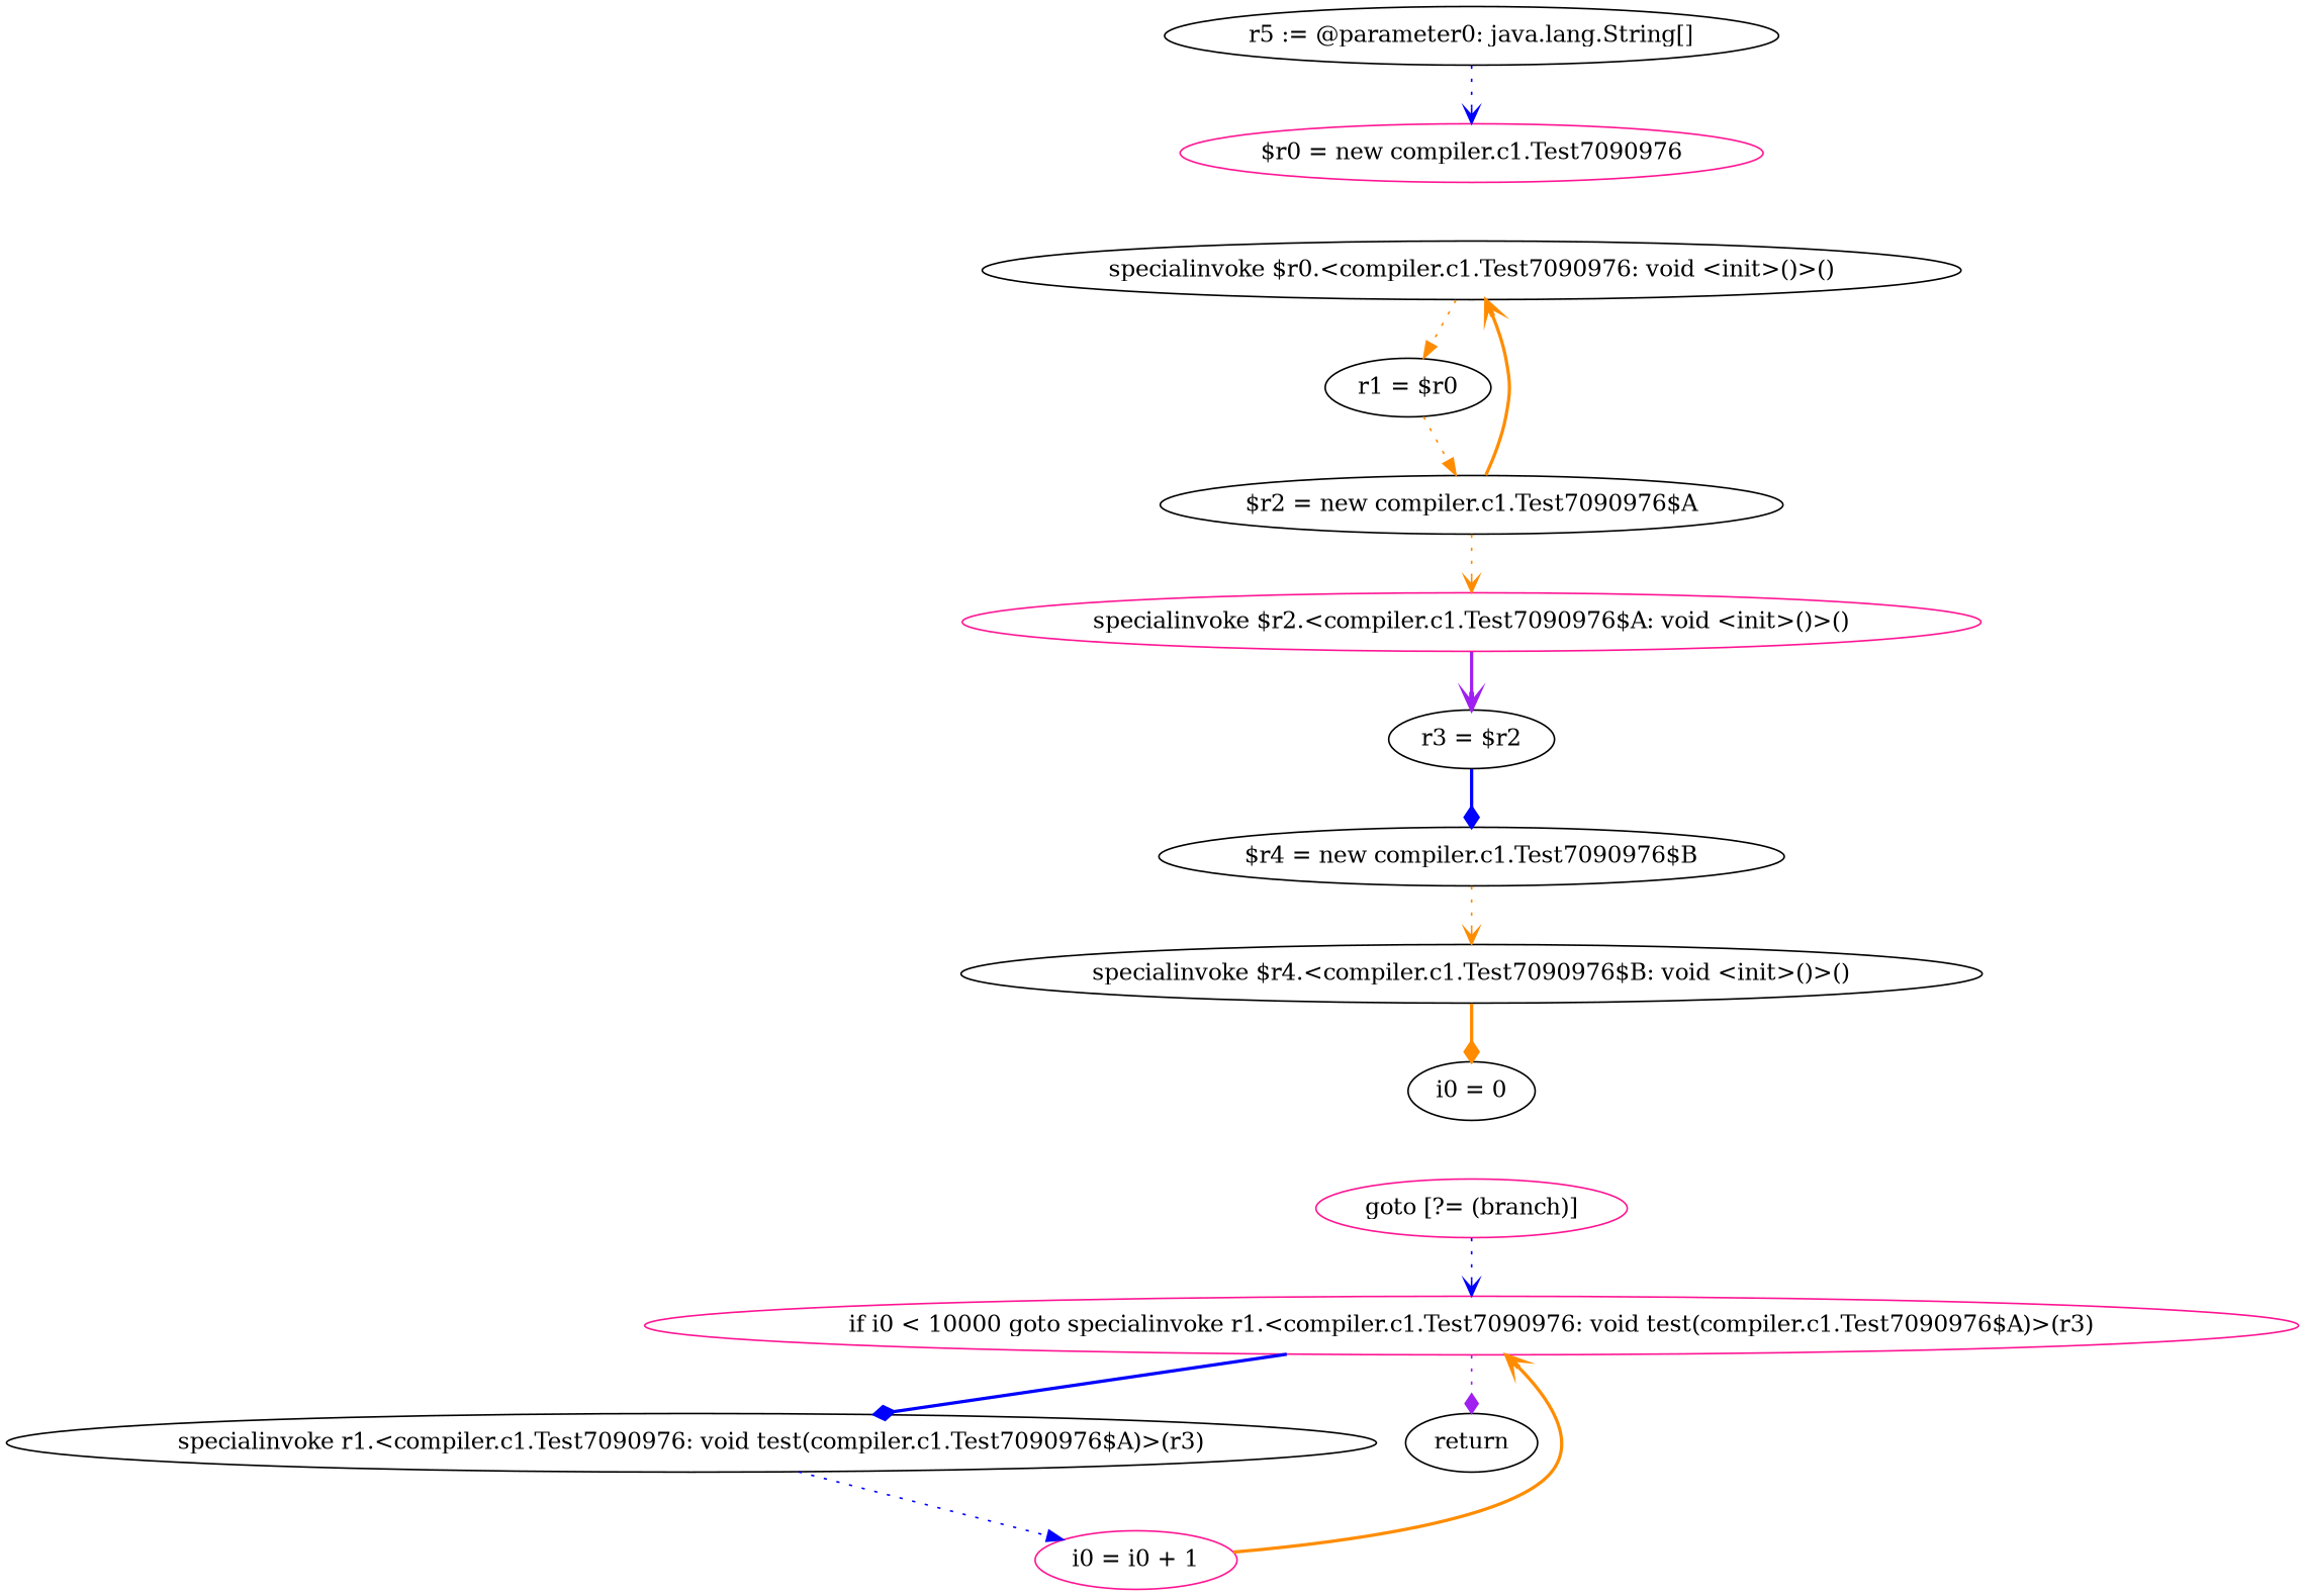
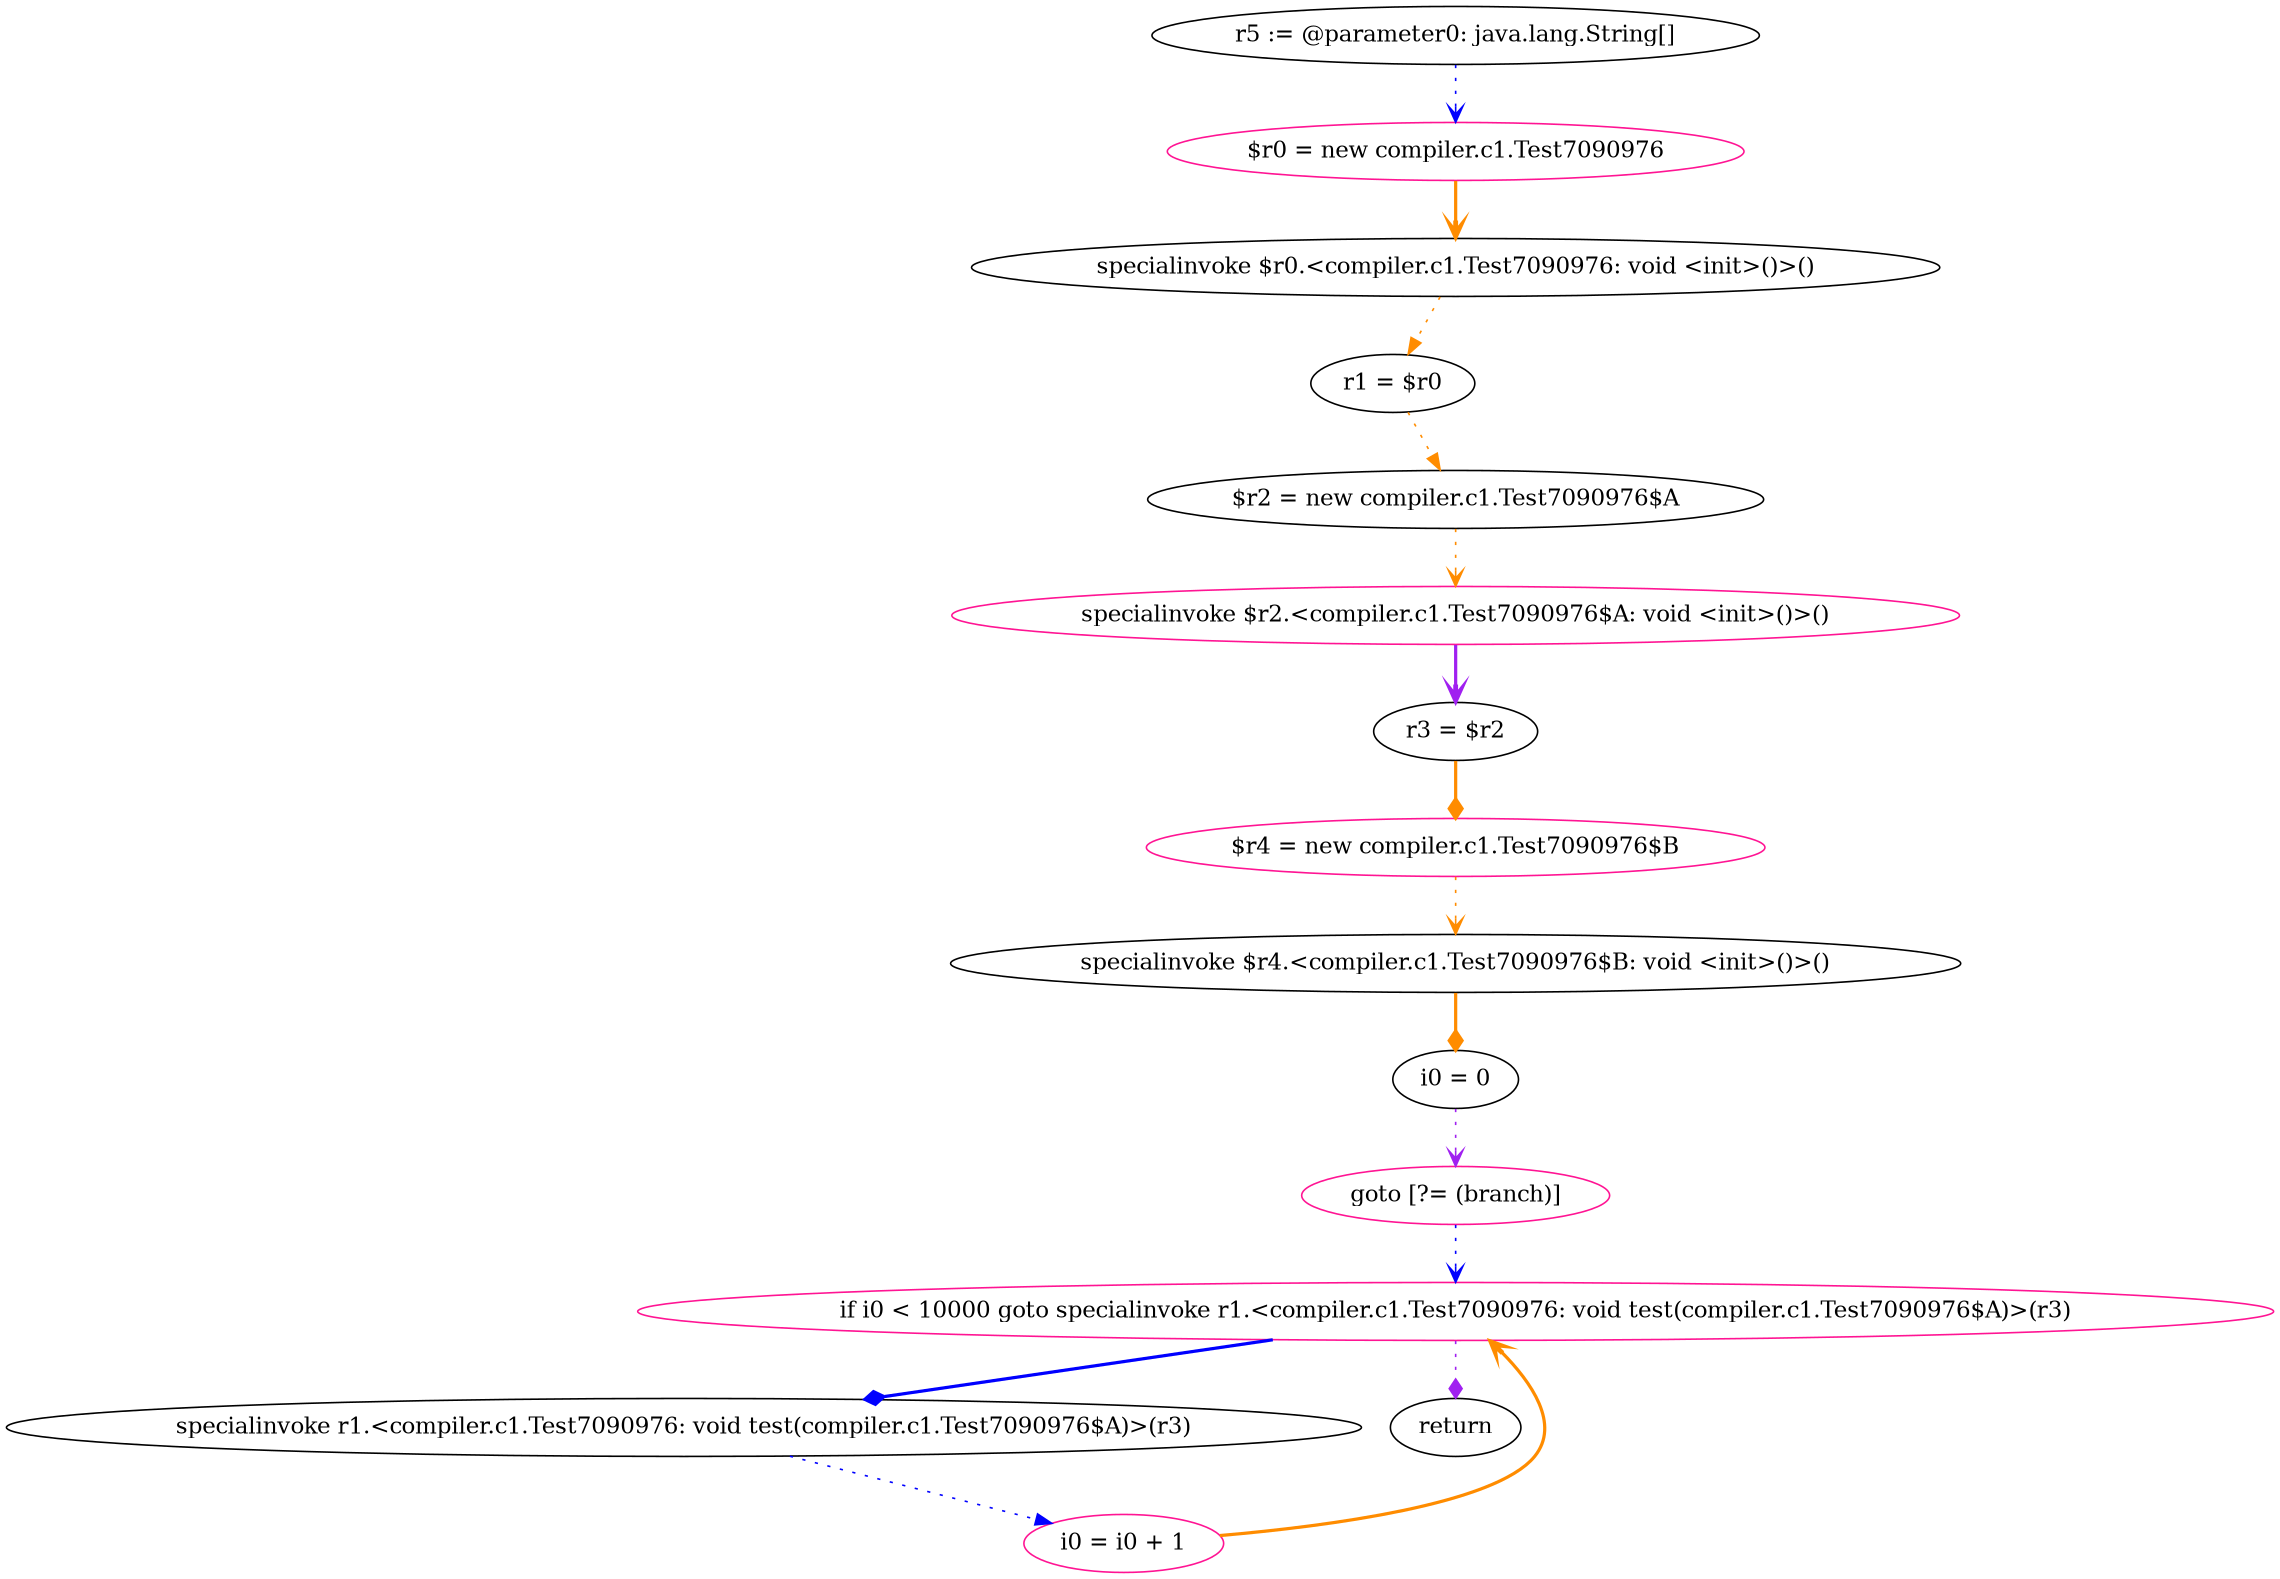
  digraph {
    node [color=black]
    edge [arrowhead=vee color=darkorange style=dotted]
    "$r0 = new compiler.c1.Test7090976" [color=deeppink]
    "r5 := @parameter0: java.lang.String[]"
    "specialinvoke $r0.<compiler.c1.Test7090976: void <init>()>()"
    "r1 = $r0"
    "$r2 = new compiler.c1.Test7090976$A"
    "specialinvoke $r2.<compiler.c1.Test7090976$A: void <init>()>()" [color=deeppink]
    "r3 = $r2"
-   "$r4 = new compiler.c1.Test7090976$B"
+   "$r4 = new compiler.c1.Test7090976$B" [color=deeppink]
    "specialinvoke $r4.<compiler.c1.Test7090976$B: void <init>()>()"
    "i0 = 0"
    "goto [?= (branch)]" [color=deeppink]
    "if i0 < 10000 goto specialinvoke r1.<compiler.c1.Test7090976: void test(compiler.c1.Test7090976$A)>(r3)" [color=deeppink]
    "specialinvoke r1.<compiler.c1.Test7090976: void test(compiler.c1.Test7090976$A)>(r3)"
    return
    "i0 = i0 + 1" [color=deeppink]
-   "$r2 = new compiler.c1.Test7090976$A" -> "specialinvoke $r0.<compiler.c1.Test7090976: void <init>()>()" [style=bold]
+   "$r0 = new compiler.c1.Test7090976" -> "specialinvoke $r0.<compiler.c1.Test7090976: void <init>()>()" [style=bold]
    "r5 := @parameter0: java.lang.String[]" -> "$r0 = new compiler.c1.Test7090976" [color=blue]
    "specialinvoke $r0.<compiler.c1.Test7090976: void <init>()>()" -> "r1 = $r0" [arrowhead=normal]
    "r1 = $r0" -> "$r2 = new compiler.c1.Test7090976$A" [arrowhead=normal]
    "$r2 = new compiler.c1.Test7090976$A" -> "specialinvoke $r2.<compiler.c1.Test7090976$A: void <init>()>()"
    "specialinvoke $r2.<compiler.c1.Test7090976$A: void <init>()>()" -> "r3 = $r2" [color=purple style=bold]
-   "r3 = $r2" -> "$r4 = new compiler.c1.Test7090976$B" [arrowhead=diamond color=blue style=bold]
+   "r3 = $r2" -> "$r4 = new compiler.c1.Test7090976$B" [arrowhead=diamond style=bold]
    "$r4 = new compiler.c1.Test7090976$B" -> "specialinvoke $r4.<compiler.c1.Test7090976$B: void <init>()>()"
    "specialinvoke $r4.<compiler.c1.Test7090976$B: void <init>()>()" -> "i0 = 0" [arrowhead=diamond style=bold]
+   "i0 = 0" -> "goto [?= (branch)]" [color=purple]
    "goto [?= (branch)]" -> "if i0 < 10000 goto specialinvoke r1.<compiler.c1.Test7090976: void test(compiler.c1.Test7090976$A)>(r3)" [color=blue]
    "if i0 < 10000 goto specialinvoke r1.<compiler.c1.Test7090976: void test(compiler.c1.Test7090976$A)>(r3)" -> "specialinvoke r1.<compiler.c1.Test7090976: void test(compiler.c1.Test7090976$A)>(r3)" [arrowhead=diamond color=blue style=bold]
    "if i0 < 10000 goto specialinvoke r1.<compiler.c1.Test7090976: void test(compiler.c1.Test7090976$A)>(r3)" -> return [arrowhead=diamond color=purple]
    "specialinvoke r1.<compiler.c1.Test7090976: void test(compiler.c1.Test7090976$A)>(r3)" -> "i0 = i0 + 1" [arrowhead=normal color=blue]
    "i0 = i0 + 1" -> "if i0 < 10000 goto specialinvoke r1.<compiler.c1.Test7090976: void test(compiler.c1.Test7090976$A)>(r3)" [style=bold]
  }
